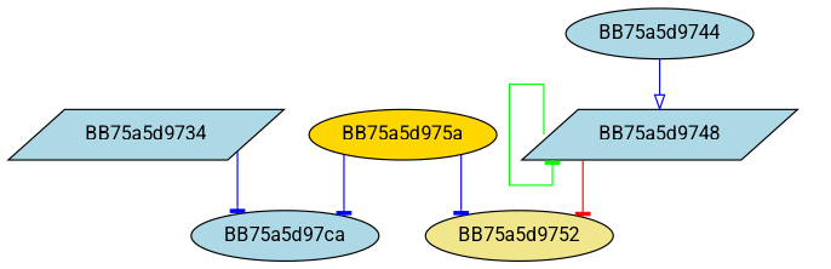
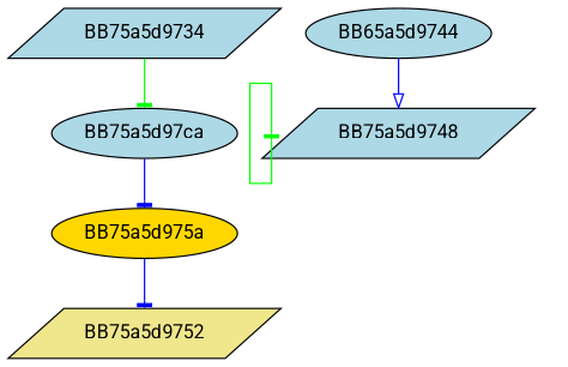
  digraph {
    fontname=Roboto
    splines=ortho
    node [fillcolor=lightblue fontname=Roboto shape=ellipse style=filled]
    edge [arrowhead=tee color=blue fontname=Roboto]
    BB75a5d97ca
    BB75a5d9734 [shape=parallelogram]
    BB75a5d975a [fillcolor=gold]
-   BB75a5d9744
+   BB75a5d9744 [label=BB65a5d9744]
    BB75a5d9748 [shape=parallelogram]
-   BB75a5d9752 [fillcolor=khaki]
-   BB75a5d975a -> BB75a5d97ca
-   BB75a5d9734 -> BB75a5d97ca
+   BB75a5d9752 [fillcolor=khaki shape=parallelogram]
+   BB75a5d97ca -> BB75a5d975a
+   BB75a5d9734 -> BB75a5d97ca [color=green]
    BB75a5d975a -> BB75a5d9752
    BB75a5d9744 -> BB75a5d9748 [arrowhead=onormal]
    BB75a5d9748 -> BB75a5d9748 [color=green]
-   BB75a5d9748 -> BB75a5d9752 [color=red]
  }
